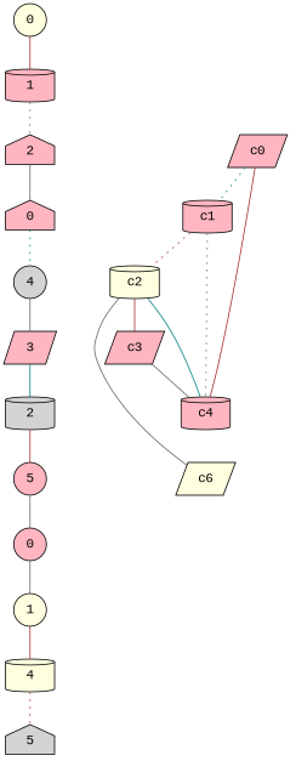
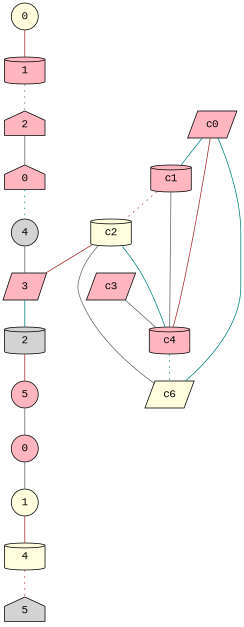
  graph {
    fontname="Liberation Mono"
    node [fillcolor=lightpink fontname="Liberation Mono" shape=cylinder style=filled]
    edge [color=gray40 fontname="Liberation Mono"]
    n1 [fillcolor=lightyellow label=0 shape=circle]
    n2 [label=1]
    n3 [label=2 shape=house]
    n4 [label=0 shape=house]
    n5 [fillcolor=lightgrey label=4 shape=circle]
    n6 [label=3 shape=parallelogram]
    n7 [fillcolor=lightgrey label=2]
    n8 [label=5 shape=circle]
    n9 [label=0 shape=circle]
    n10 [fillcolor=lightyellow label=1 shape=circle]
    n11 [fillcolor=lightyellow label=4]
    n12 [fillcolor=lightgrey label=5 shape=house]
    c0 [shape=parallelogram]
    c1
    c4
    n16 [fillcolor=lightyellow label=c6 shape=parallelogram]
    c2 [fillcolor=lightyellow]
    c3 [shape=parallelogram]
    n1 -- n2 [color=brown]
    n2 -- n3 [style=dotted]
    n3 -- n4
    n4 -- n5 [color=teal style=dotted]
    n5 -- n6
    n6 -- n7 [color=teal]
    n7 -- n8 [color=brown]
    n8 -- n9
    n9 -- n10
    n10 -- n11 [color=brown]
    n11 -- n12 [color=brown style=dotted]
-   c0 -- c1 [color=teal style=dotted]
+   c0 -- c1 [color=teal]
    c0 -- c4 [color=brown style=solid]
-   c1 -- c4 [style=dotted]
+   c0 -- n16 [color=teal]
+   c1 -- c4
    c1 -- c2 [color=brown style=dotted]
+   c4 -- n16 [color=teal style=dotted]
    c4 -- c2 [color=teal]
    c2 -- n16
-   c2 -- c3 [color=brown]
+   c2 -- n6 [color=brown]
    c3 -- c4
  }
